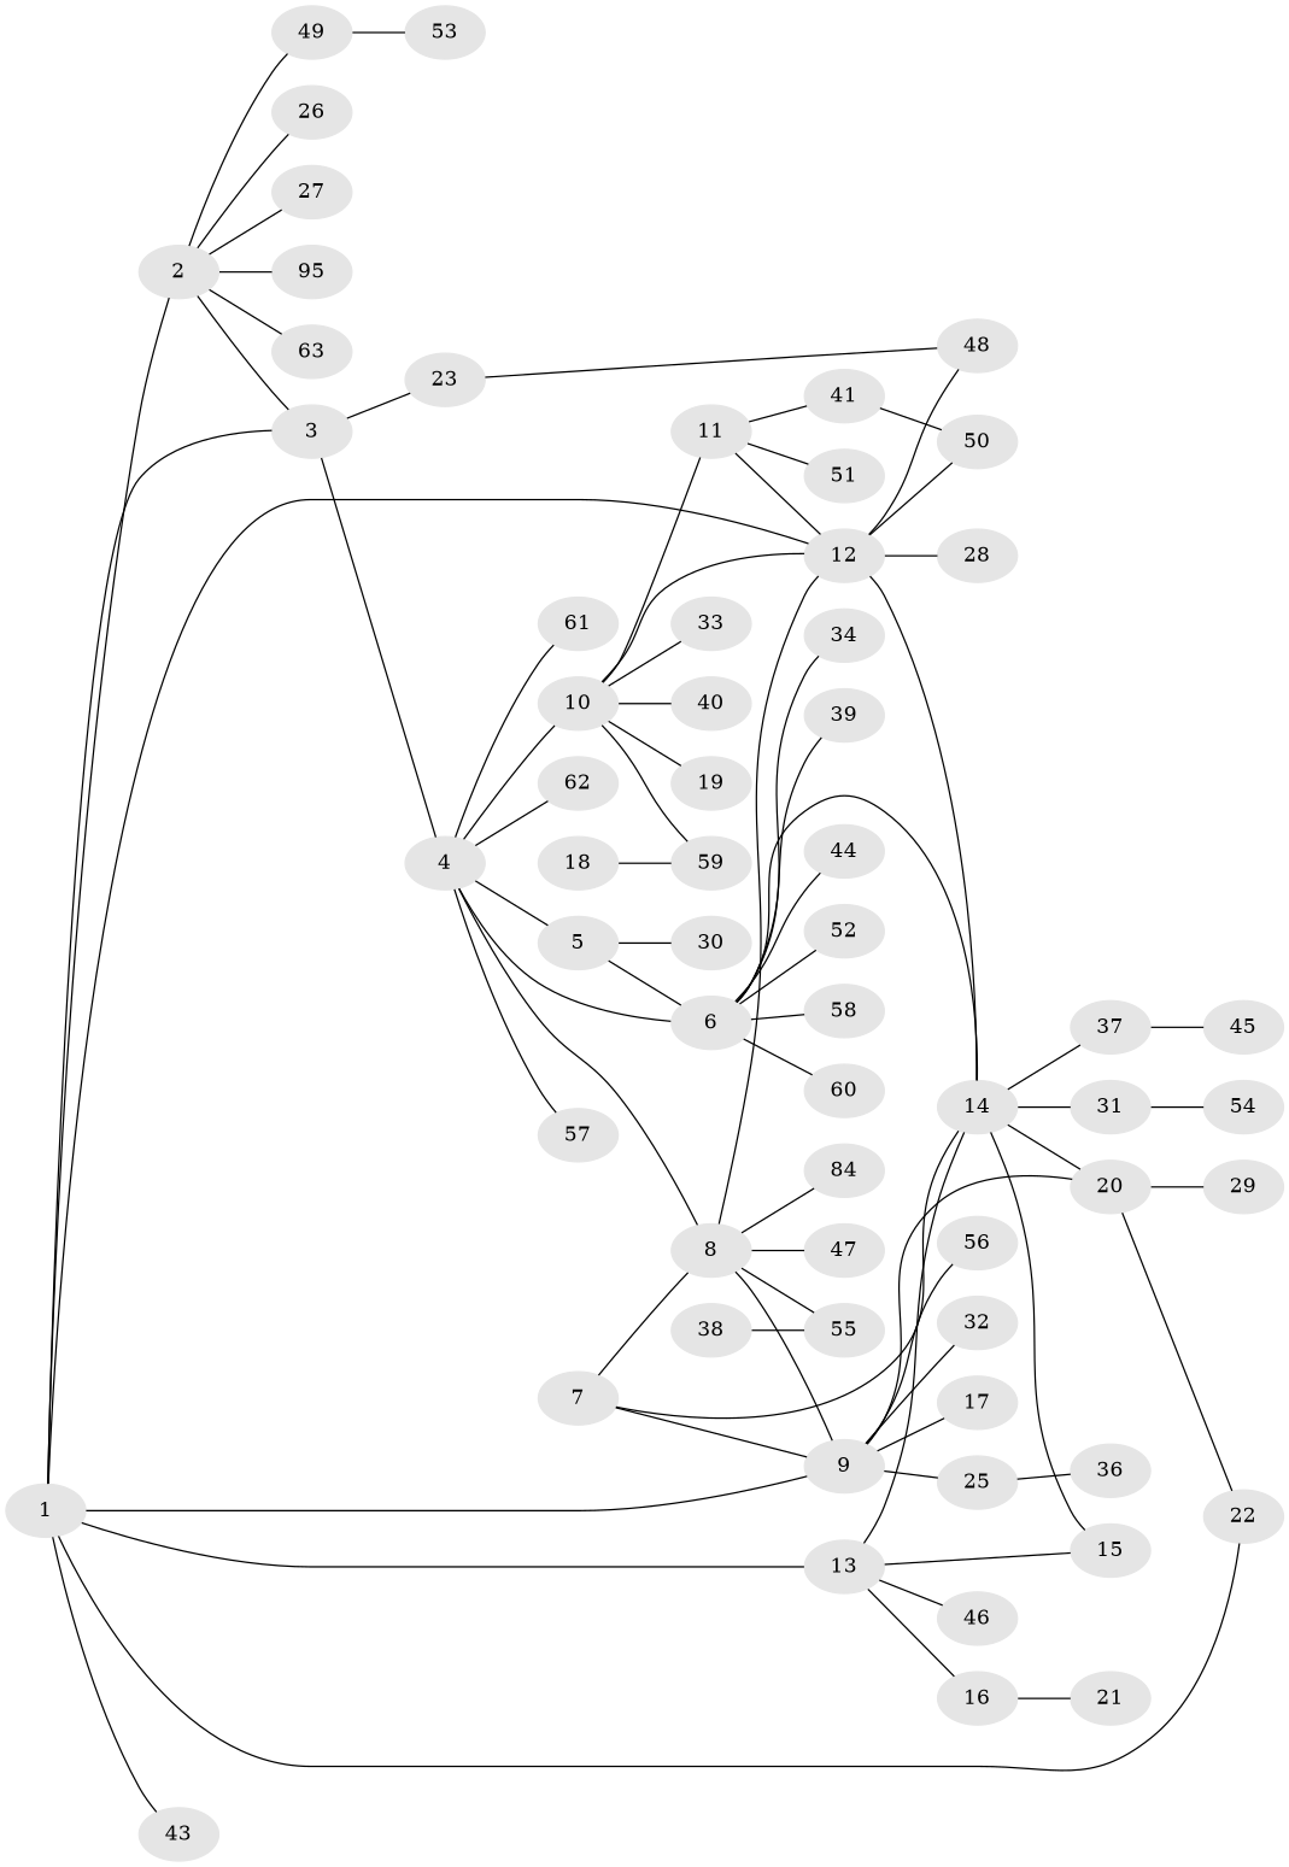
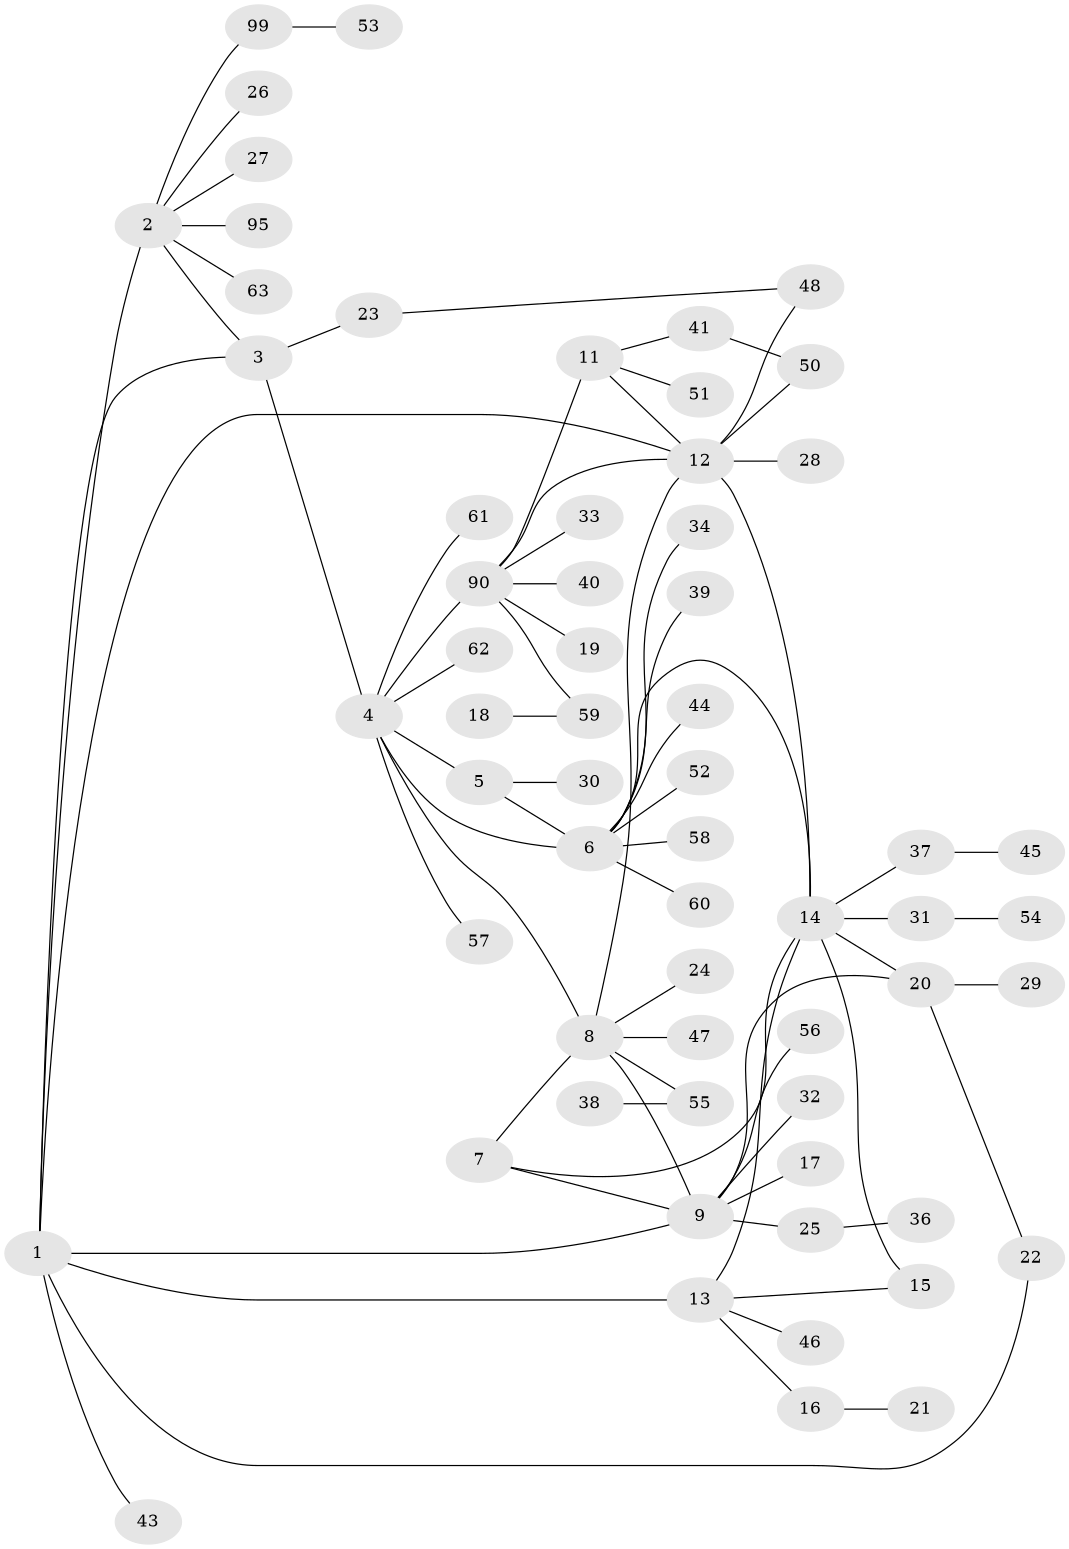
  graph {
    rankdir=LR
    node [color=gray90 style=filled]
    1
    2
    3
    9
    12
    13
    22
    43
    26
    27
    n11 [label=95]
-   49
+   49 [label=99]
    63
    4
    23
    17
    20
    25
    32
    56
    14
    28
    48
    50
    15
    16
    46
    53
    5
    6
    8
-   10
+   10 [label=90]
    57
    61
    62
    30
    34
    39
    44
    52
    58
    60
-   24 [label=84]
+   24
    47
    55
    11
    19
    33
    40
    59
    38
    31
    37
    7
    29
    36
    41
    51
    21
    54
    45
    18
    1 -- 2
    1 -- 3
    1 -- 9
    1 -- 12
    1 -- 13
    1 -- 22
    1 -- 43
    2 -- 3
    2 -- 26
    2 -- 27
    2 -- n11
    2 -- 49
    2 -- 63
    3 -- 4
    3 -- 23
    9 -- 17
    9 -- 20
    9 -- 25
    9 -- 32
    9 -- 56
    12 -- 14
    12 -- 28
    12 -- 48
    12 -- 50
    13 -- 14
    13 -- 15
    13 -- 16
    13 -- 46
    49 -- 53
    4 -- 5
    4 -- 6
    4 -- 8
    4 -- 10
    4 -- 57
    4 -- 61
    4 -- 62
    23 -- 48
    20 -- 22
    20 -- 29
    25 -- 36
    14 -- 20
    14 -- 15
    14 -- 31
    14 -- 37
    16 -- 21
    5 -- 6
    5 -- 30
    6 -- 14
    6 -- 34
    6 -- 39
    6 -- 44
    6 -- 52
    6 -- 58
    6 -- 60
    8 -- 9
    8 -- 12
    8 -- 24
    8 -- 47
    8 -- 55
    10 -- 12
    10 -- 11
    10 -- 19
    10 -- 33
    10 -- 40
    10 -- 59
    11 -- 12
    11 -- 41
    11 -- 51
    38 -- 55
    31 -- 54
    37 -- 45
    7 -- 9
    7 -- 14
    7 -- 8
    41 -- 50
    18 -- 59
  }
